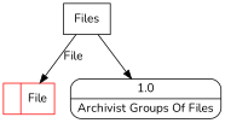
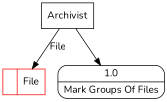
  digraph {
    fontname=Nunito
    node [fontname=Nunito]
    edge [fontname=Nunito]
    n1 [color=red label="<f0>  |<f1> File " shape=record]
-   n2 [label=Files shape=box]
-   n3 [label="{<f0> 1.0|<f1> Archivist Groups Of Files }" shape=Mrecord]
+   n2 [label=Archivist shape=box]
+   n3 [label="{<f0> 1.0|<f1> Mark Groups Of Files }" shape=Mrecord]
    n2 -> n1 [label=File]
    n2 -> n3
  }
